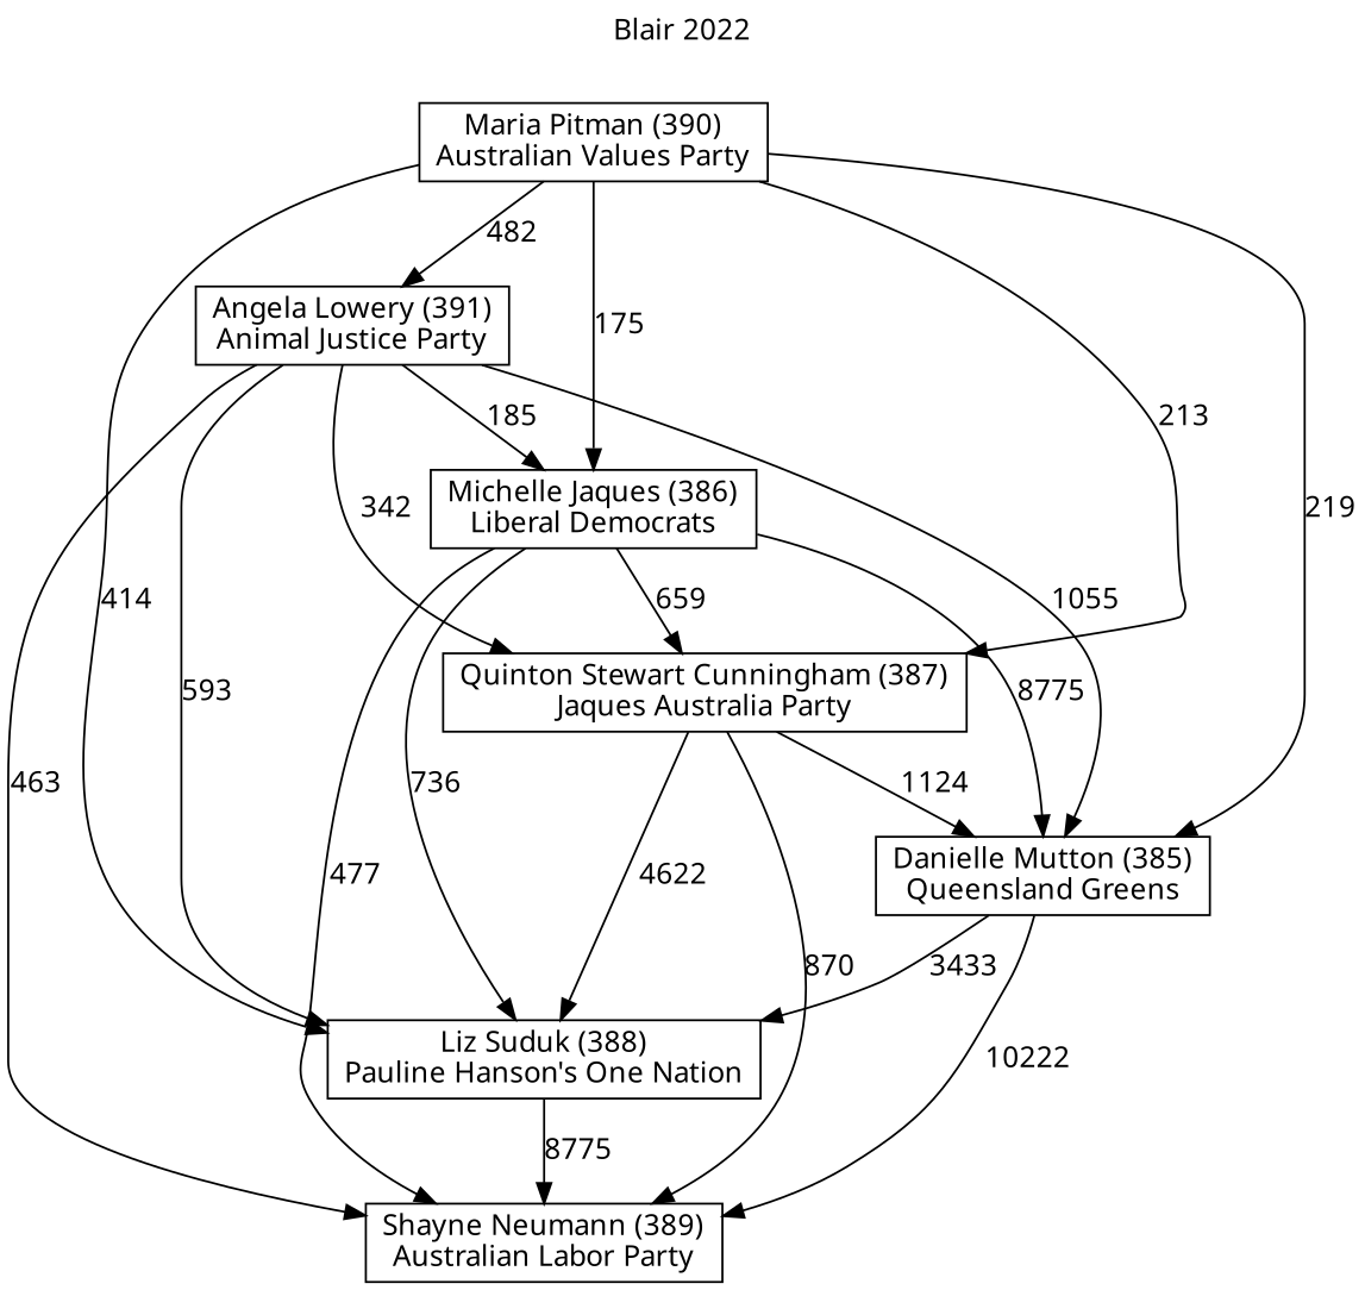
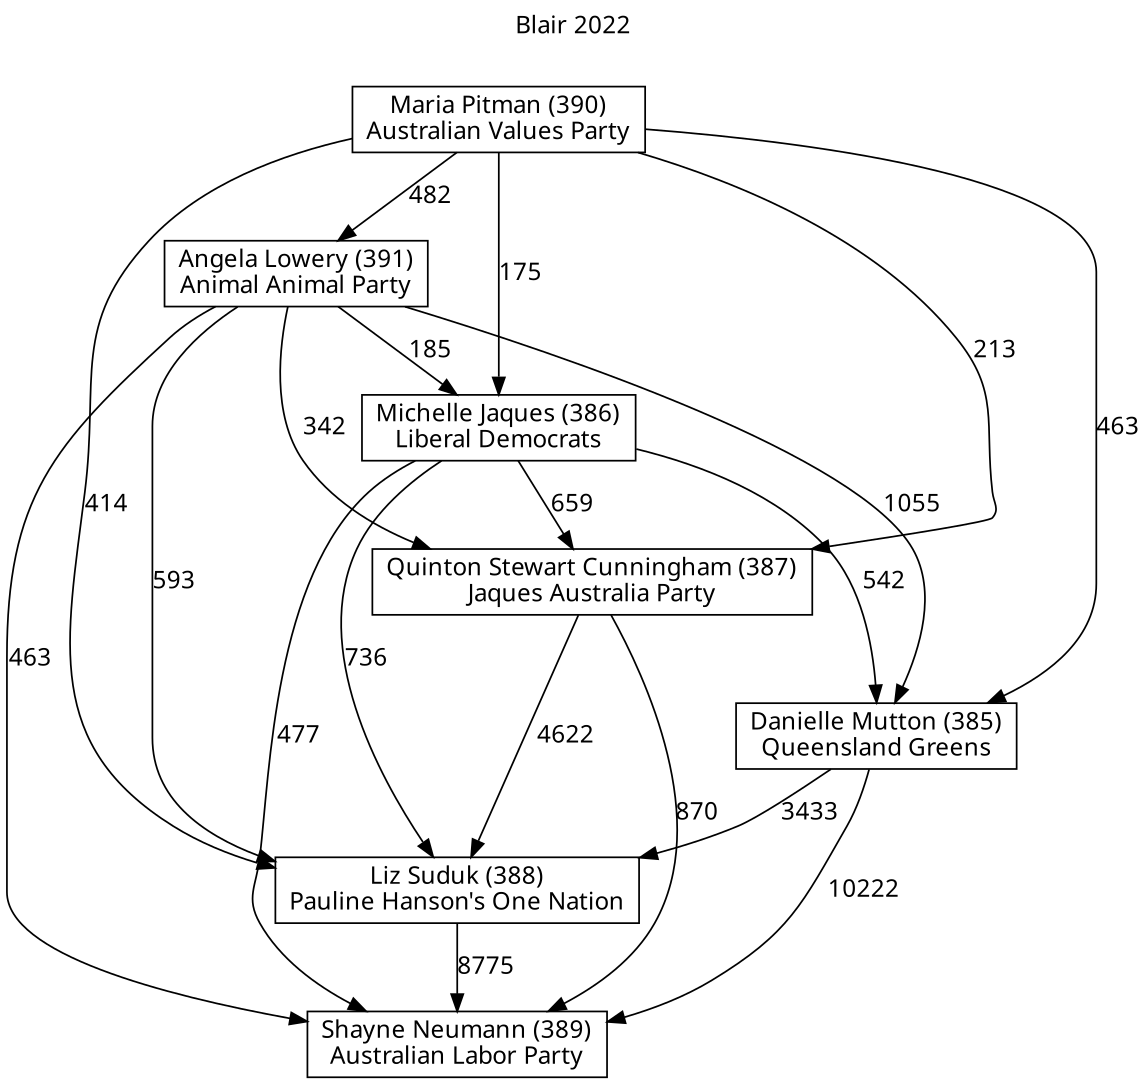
  digraph {
    fontname="Noto Sans"
    label="Blair 2022"
    labelloc=t
    mclimit=10
    node [fontname="Noto Sans" shape=box]
    edge [fontname="Noto Sans"]
    n1 [label="Quinton Stewart Cunningham (387)\nJaques Australia Party"]
    n2 [label="Shayne Neumann (389)\nAustralian Labor Party"]
    n3 [label="Liz Suduk (388)\nPauline Hanson's One Nation"]
    n4 [label="Danielle Mutton (385)\nQueensland Greens"]
    n5 [label="Maria Pitman (390)\nAustralian Values Party"]
    n6 [label="Michelle Jaques (386)\nLiberal Democrats"]
-   n7 [label="Angela Lowery (391)\nAnimal Justice Party"]
+   n7 [label="Angela Lowery (391)\nAnimal Animal Party"]
    n1 -> n2 [label=870]
    n1 -> n3 [label=4622]
-   n1 -> n4 [label=1124]
    n3 -> n2 [label=8775]
    n4 -> n2 [label=10222]
    n4 -> n3 [label=3433]
    n5 -> n1 [label=213]
    n5 -> n3 [label=414]
-   n5 -> n4 [label=219]
+   n5 -> n4 [label=463]
    n5 -> n6 [label=175]
    n5 -> n7 [label=482]
    n6 -> n1 [label=659]
    n6 -> n2 [label=477]
    n6 -> n3 [label=736]
-   n6 -> n4 [label=8775]
+   n6 -> n4 [label=542]
    n7 -> n1 [label=342]
    n7 -> n2 [label=463]
    n7 -> n3 [label=593]
    n7 -> n4 [label=1055]
    n7 -> n6 [label=185]
  }
